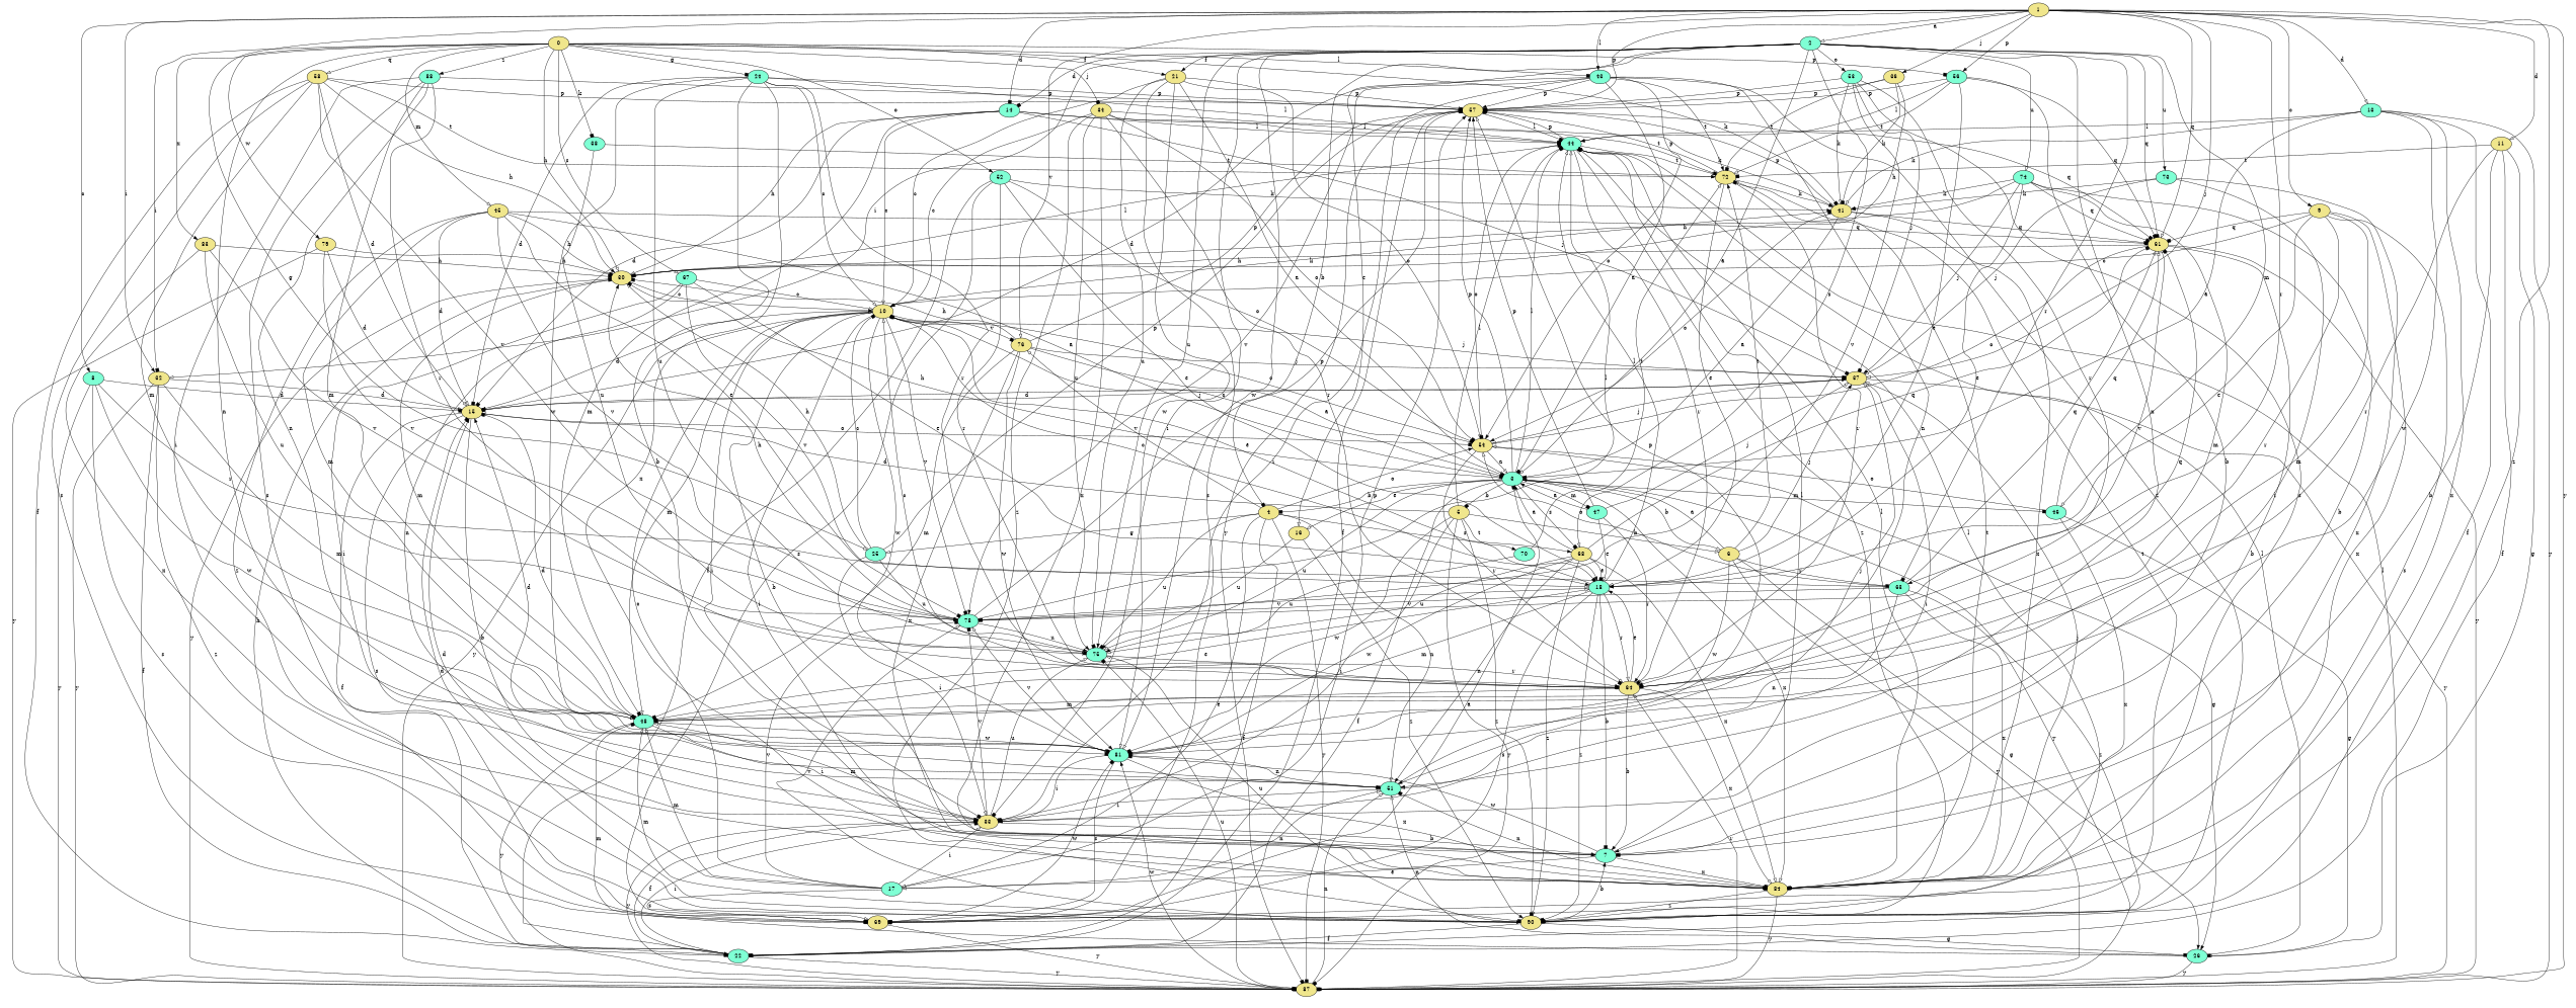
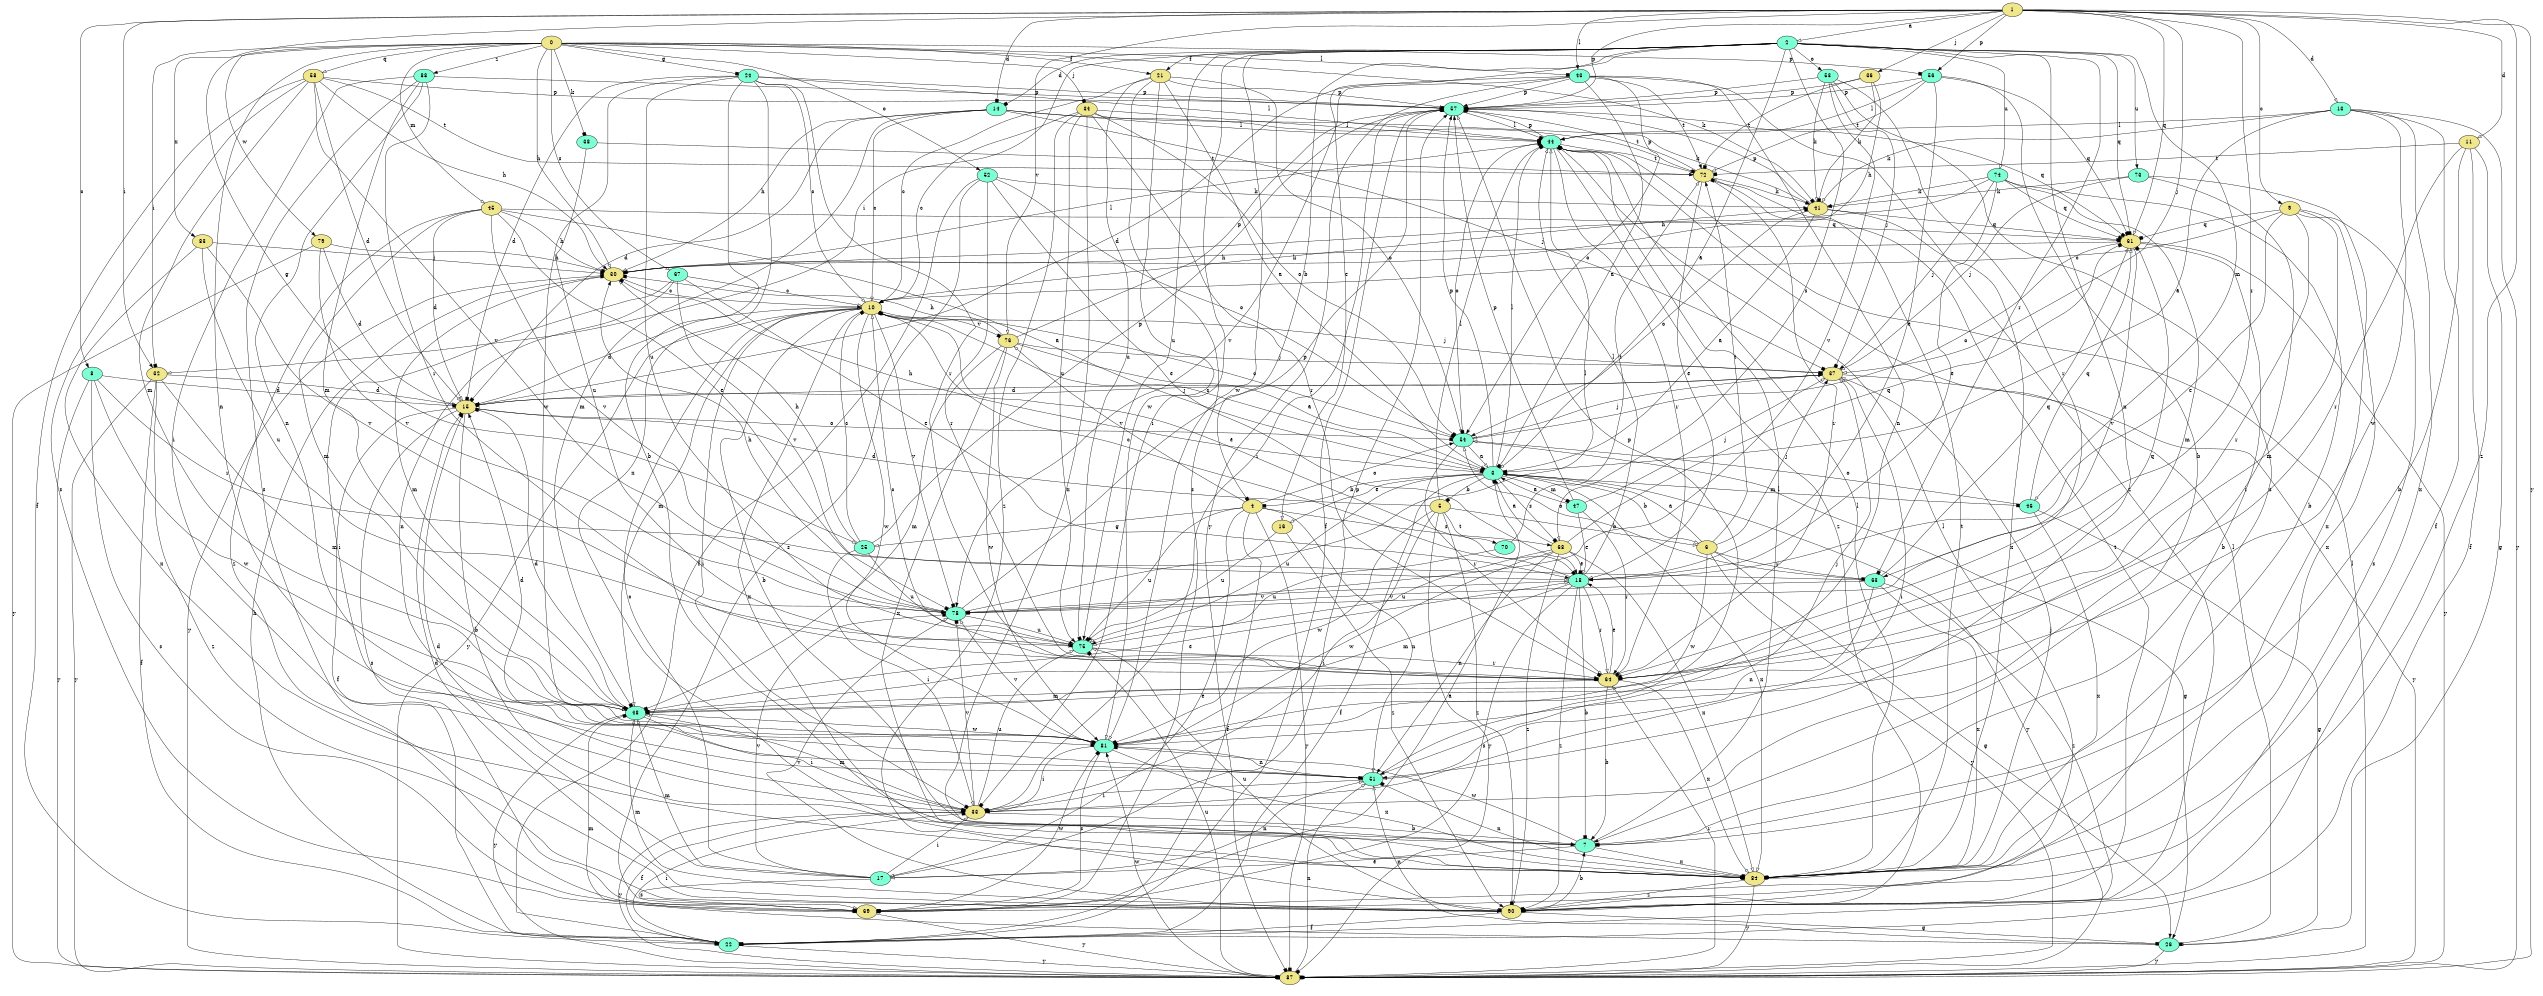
  strict digraph {
    node [fillcolor=aquamarine style=filled]
    edge [arrowhead=box]
    0 [fillcolor=khaki]
    21 [fillcolor=khaki]
    24
    30 [fillcolor=khaki]
    32 [fillcolor=khaki]
    34 [fillcolor=khaki]
    38
    41 [fillcolor=khaki]
    43
    45 [fillcolor=khaki]
    51
    52
    56
    58 [fillcolor=khaki]
    67
    79 [fillcolor=khaki]
    83 [fillcolor=khaki]
    88
-   57 [fillcolor=khaki]
+   57
    3
    75
    81
    10 [fillcolor=khaki]
-   54 [fillcolor=khaki]
+   54
    69 [fillcolor=khaki]
    44
    84 [fillcolor=khaki]
    15 [fillcolor=khaki]
    7
    64 [fillcolor=khaki]
    87 [fillcolor=khaki]
    48
    90 [fillcolor=khaki]
    22
    72 [fillcolor=khaki]
    61 [fillcolor=khaki]
    78
    18
    33 [fillcolor=khaki]
    1 [fillcolor=khaki]
    2
    8
    9 [fillcolor=khaki]
    11 [fillcolor=khaki]
    13
    14
    25
    36 [fillcolor=khaki]
    37 [fillcolor=khaki]
    63
    76 [fillcolor=khaki]
    4 [fillcolor=khaki]
    16 [fillcolor=khaki]
    46
    53
    68 [fillcolor=khaki]
    73
    74
    26
    5 [fillcolor=khaki]
    6 [fillcolor=khaki]
    47
    17
    70
    0 -> 21 [arrowhead=normal label=f]
    0 -> 24 [label=g]
    0 -> 30 [arrowhead=onormal label=h]
    0 -> 32 [label=i]
    0 -> 34 [label=j]
    0 -> 38 [label=k]
    0 -> 41 [label=k]
    0 -> 43 [label=l]
    0 -> 45 [arrowhead=onormal label=m]
    0 -> 51 [arrowhead=normal label=n]
    0 -> 52 [arrowhead=normal label=o]
    0 -> 56 [label=p]
    0 -> 58 [arrowhead=onormal label=q]
    0 -> 67 [arrowhead=onormal label=s]
    0 -> 79 [arrowhead=normal label=w]
    0 -> 83 [arrowhead=normal label=x]
    0 -> 88 [arrowhead=normal label=z]
    21 -> 57 [arrowhead=onormal label=p]
    21 -> 3 [arrowhead=onormal label=a]
    21 -> 75 [label=u]
    21 -> 81 [arrowhead=onormal label=w]
    21 -> 10 [arrowhead=normal label=c]
    21 -> 54 [arrowhead=onormal label=o]
    21 -> 69 [label=s]
    24 -> 57 [label=p]
    24 -> 75 [arrowhead=onormal label=u]
    24 -> 81 [label=w]
    24 -> 10 [arrowhead=onormal label=c]
    24 -> 44 [label=l]
    24 -> 84 [arrowhead=onormal label=x]
    24 -> 15 [label=d]
    24 -> 7 [arrowhead=onormal label=b]
    24 -> 64 [arrowhead=normal label=r]
    30 -> 10 [arrowhead=normal label=c]
    30 -> 44 [label=l]
    30 -> 87 [arrowhead=onormal label=y]
    30 -> 48 [arrowhead=normal label=m]
    32 -> 15 [arrowhead=onormal label=d]
    32 -> 87 [label=y]
    32 -> 48 [arrowhead=onormal label=m]
    32 -> 90 [arrowhead=normal label=z]
    32 -> 22 [label=f]
    34 -> 41 [arrowhead=normal label=k]
    34 -> 75 [arrowhead=normal label=u]
    34 -> 10 [arrowhead=normal label=c]
    34 -> 54 [label=o]
    34 -> 44 [label=l]
    34 -> 84 [label=x]
    34 -> 64 [label=r]
    34 -> 90 [label=z]
    38 -> 75 [label=u]
    38 -> 72 [arrowhead=onormal label=t]
    41 -> 57 [arrowhead=normal label=p]
    41 -> 3 [arrowhead=normal label=a]
    41 -> 54 [arrowhead=normal label=o]
    41 -> 84 [label=x]
    41 -> 61 [arrowhead=normal label=q]
    43 -> 51 [arrowhead=normal label=n]
    43 -> 57 [arrowhead=normal label=p]
    43 -> 3 [label=a]
    43 -> 54 [arrowhead=normal label=o]
    43 -> 15 [label=d]
    43 -> 87 [label=y]
    43 -> 90 [arrowhead=normal label=z]
    43 -> 72 [arrowhead=normal label=t]
    43 -> 78 [arrowhead=normal label=v]
    45 -> 30 [label=h]
    45 -> 3 [label=a]
    45 -> 15 [arrowhead=onormal label=d]
    45 -> 48 [arrowhead=onormal label=m]
    45 -> 90 [arrowhead=onormal label=z]
    45 -> 61 [label=q]
    45 -> 78 [arrowhead=onormal label=v]
    45 -> 18 [arrowhead=onormal label=e]
    51 -> 57 [arrowhead=onormal label=p]
    51 -> 33 [label=i]
    52 -> 41 [arrowhead=normal label=k]
    52 -> 54 [label=o]
    52 -> 69 [label=s]
    52 -> 64 [label=r]
    52 -> 22 [arrowhead=normal label=f]
    52 -> 18 [arrowhead=normal label=e]
    56 -> 57 [arrowhead=onormal label=p]
    56 -> 44 [arrowhead=normal label=l]
    56 -> 7 [arrowhead=normal label=b]
    56 -> 72 [arrowhead=onormal label=t]
    56 -> 61 [label=q]
    56 -> 18 [arrowhead=normal label=e]
    58 -> 30 [arrowhead=normal label=h]
    58 -> 57 [label=p]
    58 -> 69 [arrowhead=onormal label=s]
    58 -> 15 [arrowhead=onormal label=d]
    58 -> 48 [arrowhead=onormal label=m]
    58 -> 22 [arrowhead=normal label=f]
    58 -> 72 [arrowhead=normal label=t]
    58 -> 78 [arrowhead=onormal label=v]
    67 -> 51 [arrowhead=normal label=n]
    67 -> 10 [arrowhead=onormal label=c]
    67 -> 78 [label=v]
    67 -> 18 [arrowhead=normal label=e]
    67 -> 33 [label=i]
    79 -> 30 [arrowhead=onormal label=h]
    79 -> 15 [arrowhead=onormal label=d]
    79 -> 87 [arrowhead=normal label=y]
    79 -> 78 [arrowhead=normal label=v]
-   83 -> 30 [label=h]
+   83 -> 30 [label=j]
    83 -> 75 [arrowhead=onormal label=u]
    83 -> 84 [label=x]
    83 -> 78 [arrowhead=normal label=v]
    88 -> 51 [arrowhead=onormal label=n]
    88 -> 57 [arrowhead=onormal label=p]
    88 -> 69 [label=s]
    88 -> 64 [arrowhead=onormal label=r]
    88 -> 48 [label=m]
    88 -> 33 [arrowhead=normal label=i]
    57 -> 44 [label=l]
    57 -> 22 [arrowhead=normal label=f]
    57 -> 61 [label=q]
    57 -> 33 [arrowhead=normal label=i]
    3 -> 30 [label=h]
    3 -> 57 [arrowhead=normal label=p]
    3 -> 75 [arrowhead=onormal label=u]
    3 -> 10 [label=c]
    3 -> 44 [label=l]
    3 -> 84 [arrowhead=onormal label=x]
    3 -> 87 [label=y]
    3 -> 22 [label=f]
    3 -> 4 [label=b]
    3 -> 16 [arrowhead=onormal label=e]
    3 -> 46 [label=m]
    3 -> 68 [label=s]
    3 -> 5 [label=b]
    3 -> 6 [arrowhead=onormal label=b]
    3 -> 47 [label=m]
    75 -> 64 [arrowhead=normal label=r]
    81 -> 51 [label=n]
    81 -> 69 [arrowhead=normal label=s]
    81 -> 84 [arrowhead=normal label=x]
    81 -> 15 [arrowhead=normal label=d]
    81 -> 78 [arrowhead=onormal label=v]
    81 -> 33 [arrowhead=normal label=i]
    81 -> 37 [arrowhead=onormal label=j]
    10 -> 41 [label=k]
    10 -> 81 [arrowhead=onormal label=w]
-   10 -> 84 [arrowhead=normal label=i]
+   10 -> 84 [arrowhead=normal label=x]
    10 -> 15 [arrowhead=normal label=d]
    10 -> 7 [arrowhead=onormal label=b]
    10 -> 87 [arrowhead=onormal label=y]
    10 -> 48 [arrowhead=onormal label=m]
    10 -> 78 [label=v]
    10 -> 18 [label=e]
    10 -> 33 [label=i]
    10 -> 37 [label=j]
    10 -> 76 [label=v]
    54 -> 3 [arrowhead=onormal label=a]
    54 -> 10 [label=c]
    54 -> 64 [arrowhead=onormal label=r]
    54 -> 37 [arrowhead=onormal label=j]
    54 -> 26 [arrowhead=normal label=g]
    69 -> 3 [label=a]
    69 -> 81 [label=w]
    69 -> 87 [arrowhead=onormal label=y]
    44 -> 57 [label=p]
    44 -> 54 [label=o]
    44 -> 64 [arrowhead=onormal label=r]
    44 -> 90 [label=z]
    44 -> 72 [arrowhead=onormal label=t]
    84 -> 51 [label=n]
    84 -> 44 [label=l]
    84 -> 87 [label=y]
    84 -> 90 [label=z]
    84 -> 72 [label=t]
    84 -> 37 [arrowhead=onormal label=j]
    15 -> 54 [label=o]
    15 -> 69 [label=s]
    15 -> 7 [arrowhead=normal label=b]
    15 -> 22 [arrowhead=onormal label=f]
    15 -> 37 [arrowhead=normal label=j]
    7 -> 81 [label=w]
    7 -> 44 [arrowhead=onormal label=l]
    7 -> 84 [label=x]
    7 -> 17 [arrowhead=onormal label=e]
    64 -> 10 [arrowhead=onormal label=c]
    64 -> 84 [arrowhead=onormal label=x]
    64 -> 7 [arrowhead=normal label=b]
    64 -> 48 [label=m]
    64 -> 61 [label=q]
    64 -> 18 [arrowhead=normal label=e]
    87 -> 51 [arrowhead=onormal label=n]
    87 -> 75 [label=u]
    87 -> 81 [arrowhead=normal label=w]
    87 -> 44 [label=l]
    87 -> 64 [arrowhead=onormal label=r]
    48 -> 81 [arrowhead=onormal label=w]
    48 -> 15 [label=d]
    48 -> 87 [label=y]
    48 -> 18 [arrowhead=onormal label=e]
    48 -> 33 [arrowhead=normal label=i]
    90 -> 75 [arrowhead=onormal label=u]
    90 -> 44 [label=l]
    90 -> 15 [label=d]
    90 -> 7 [arrowhead=normal label=b]
    90 -> 48 [arrowhead=onormal label=m]
    90 -> 22 [label=f]
    90 -> 72 [arrowhead=onormal label=t]
    90 -> 78 [arrowhead=onormal label=v]
    90 -> 26 [label=g]
    22 -> 30 [label=h]
    22 -> 87 [arrowhead=onormal label=y]
    22 -> 33 [label=i]
    72 -> 41 [arrowhead=normal label=k]
    72 -> 57 [arrowhead=normal label=p]
    72 -> 64 [label=r]
    72 -> 18 [arrowhead=onormal label=e]
    61 -> 30 [arrowhead=normal label=h]
    61 -> 54 [arrowhead=onormal label=o]
    61 -> 7 [arrowhead=normal label=b]
    61 -> 87 [arrowhead=onormal label=y]
    61 -> 78 [arrowhead=onormal label=v]
    78 -> 30 [arrowhead=normal label=h]
    78 -> 57 [label=p]
    78 -> 75 [arrowhead=normal label=u]
    78 -> 44 [arrowhead=onormal label=l]
    18 -> 10 [arrowhead=normal label=c]
    18 -> 69 [label=s]
    18 -> 44 [arrowhead=onormal label=l]
    18 -> 7 [label=b]
    18 -> 64 [arrowhead=onormal label=r]
    18 -> 48 [label=m]
    18 -> 90 [label=z]
    18 -> 78 [arrowhead=onormal label=v]
    33 -> 75 [arrowhead=onormal label=u]
    33 -> 7 [arrowhead=onormal label=b]
    33 -> 87 [label=y]
    33 -> 48 [arrowhead=onormal label=m]
    33 -> 22 [arrowhead=onormal label=f]
    33 -> 78 [label=v]
    1 -> 32 [arrowhead=normal label=i]
    1 -> 43 [arrowhead=normal label=l]
    1 -> 56 [arrowhead=normal label=p]
    1 -> 57 [arrowhead=normal label=p]
    1 -> 87 [arrowhead=normal label=y]
    1 -> 90 [arrowhead=onormal label=z]
    1 -> 61 [arrowhead=onormal label=q]
    1 -> 2 [arrowhead=onormal label=a]
    1 -> 8 [arrowhead=normal label=c]
    1 -> 9 [arrowhead=normal label=c]
    1 -> 11 [arrowhead=onormal label=d]
    1 -> 13 [arrowhead=onormal label=d]
    1 -> 14 [label=d]
    1 -> 25 [arrowhead=onormal label=g]
    1 -> 36 [arrowhead=normal label=j]
    1 -> 37 [arrowhead=onormal label=j]
    1 -> 63 [arrowhead=normal label=r]
    1 -> 76 [arrowhead=onormal label=v]
    2 -> 21 [arrowhead=normal label=f]
    2 -> 32 [arrowhead=onormal label=i]
    2 -> 51 [arrowhead=normal label=n]
    2 -> 3 [arrowhead=onormal label=a]
    2 -> 75 [arrowhead=normal label=u]
    2 -> 81 [arrowhead=onormal label=w]
    2 -> 61 [label=q]
    2 -> 33 [label=i]
    2 -> 14 [label=d]
    2 -> 63 [label=r]
    2 -> 4 [label=b]
    2 -> 16 [arrowhead=onormal label=e]
    2 -> 46 [arrowhead=onormal label=m]
    2 -> 53 [arrowhead=normal label=o]
    2 -> 68 [arrowhead=onormal label=s]
    2 -> 73 [arrowhead=normal label=u]
    2 -> 74 [arrowhead=onormal label=u]
    8 -> 81 [label=w]
    8 -> 69 [arrowhead=normal label=s]
    8 -> 15 [label=d]
    8 -> 87 [label=y]
    8 -> 63 [arrowhead=onormal label=r]
    9 -> 10 [arrowhead=normal label=c]
    9 -> 69 [label=s]
    9 -> 84 [label=x]
    9 -> 64 [label=r]
    9 -> 48 [arrowhead=onormal label=m]
    9 -> 61 [label=q]
    9 -> 18 [arrowhead=onormal label=e]
    11 -> 7 [label=b]
    11 -> 64 [arrowhead=normal label=r]
    11 -> 22 [arrowhead=onormal label=f]
    11 -> 72 [label=t]
    11 -> 26 [arrowhead=onormal label=g]
    13 -> 41 [arrowhead=onormal label=k]
    13 -> 3 [label=a]
    13 -> 81 [arrowhead=onormal label=w]
    13 -> 44 [arrowhead=onormal label=l]
    13 -> 84 [label=x]
    13 -> 87 [arrowhead=normal label=y]
    13 -> 22 [arrowhead=onormal label=f]
    14 -> 30 [arrowhead=onormal label=h]
    14 -> 10 [arrowhead=onormal label=c]
    14 -> 44 [label=l]
    14 -> 15 [label=d]
    14 -> 48 [label=m]
    14 -> 72 [label=t]
    14 -> 37 [label=j]
    25 -> 30 [arrowhead=onormal label=h]
    25 -> 57 [arrowhead=onormal label=p]
    25 -> 75 [arrowhead=onormal label=u]
    25 -> 10 [label=c]
    25 -> 33 [arrowhead=onormal label=i]
    36 -> 30 [arrowhead=normal label=h]
    36 -> 41 [label=k]
    36 -> 57 [label=p]
    36 -> 72 [label=t]
    37 -> 15 [label=d]
    37 -> 87 [arrowhead=onormal label=y]
    37 -> 33 [arrowhead=onormal label=i]
    63 -> 51 [arrowhead=onormal label=n]
    63 -> 54 [arrowhead=onormal label=o]
    63 -> 84 [arrowhead=onormal label=x]
    63 -> 90 [label=z]
    63 -> 61 [arrowhead=onormal label=q]
    63 -> 78 [arrowhead=normal label=v]
    76 -> 30 [label=h]
    76 -> 57 [label=p]
    76 -> 3 [label=a]
    76 -> 81 [arrowhead=normal label=w]
    76 -> 84 [label=x]
    76 -> 48 [label=m]
    76 -> 37 [arrowhead=normal label=j]
    4 -> 51 [arrowhead=onormal label=n]
    4 -> 75 [label=u]
    4 -> 54 [arrowhead=normal label=o]
    4 -> 87 [label=y]
    4 -> 22 [arrowhead=normal label=f]
    4 -> 25 [arrowhead=onormal label=g]
    4 -> 76 [arrowhead=onormal label=v]
    4 -> 68 [arrowhead=normal label=s]
    4 -> 17 [arrowhead=onormal label=e]
    16 -> 75 [arrowhead=normal label=u]
    16 -> 90 [arrowhead=normal label=z]
    46 -> 54 [arrowhead=onormal label=o]
    46 -> 84 [arrowhead=onormal label=x]
    46 -> 61 [arrowhead=onormal label=q]
    46 -> 26 [label=g]
    53 -> 41 [arrowhead=onormal label=k]
    53 -> 57 [arrowhead=onormal label=p]
    53 -> 69 [label=s]
    53 -> 64 [arrowhead=normal label=r]
    53 -> 78 [label=v]
    53 -> 37 [label=j]
    68 -> 51 [arrowhead=normal label=n]
    68 -> 3 [arrowhead=normal label=a]
    68 -> 75 [arrowhead=onormal label=u]
    68 -> 81 [label=w]
    68 -> 84 [arrowhead=onormal label=x]
    68 -> 90 [arrowhead=onormal label=z]
    68 -> 61 [label=q]
    68 -> 18 [label=e]
    73 -> 41 [arrowhead=normal label=k]
    73 -> 84 [arrowhead=onormal label=x]
    73 -> 33 [arrowhead=normal label=i]
    73 -> 37 [arrowhead=onormal label=j]
    74 -> 30 [label=h]
    74 -> 41 [arrowhead=normal label=k]
    74 -> 7 [arrowhead=onormal label=b]
    74 -> 48 [label=m]
    74 -> 61 [label=q]
    74 -> 18 [arrowhead=normal label=e]
    74 -> 37 [arrowhead=normal label=j]
    26 -> 51 [arrowhead=onormal label=n]
    26 -> 44 [label=l]
    26 -> 87 [arrowhead=normal label=y]
    26 -> 48 [label=m]
    5 -> 81 [label=w]
    5 -> 44 [label=l]
    5 -> 15 [arrowhead=onormal label=d]
    5 -> 87 [label=y]
    5 -> 90 [label=z]
    5 -> 33 [label=i]
    5 -> 6 [arrowhead=onormal label=b]
    5 -> 70 [arrowhead=normal label=t]
    6 -> 3 [arrowhead=normal label=a]
    6 -> 81 [label=w]
    6 -> 87 [arrowhead=onormal label=y]
    6 -> 72 [arrowhead=normal label=t]
    6 -> 37 [arrowhead=normal label=j]
    6 -> 63 [label=r]
    6 -> 26 [arrowhead=normal label=g]
    47 -> 57 [arrowhead=normal label=p]
    47 -> 3 [arrowhead=normal label=a]
    47 -> 64 [arrowhead=normal label=r]
    47 -> 18 [arrowhead=onormal label=e]
    47 -> 37 [arrowhead=onormal label=j]
    17 -> 51 [arrowhead=onormal label=n]
    17 -> 57 [arrowhead=normal label=p]
    17 -> 10 [arrowhead=onormal label=c]
    17 -> 69 [arrowhead=onormal label=s]
    17 -> 15 [arrowhead=normal label=d]
    17 -> 48 [arrowhead=onormal label=m]
    17 -> 78 [label=v]
    17 -> 33 [arrowhead=onormal label=i]
    70 -> 75 [arrowhead=normal label=u]
    70 -> 72 [arrowhead=onormal label=t]
  }
